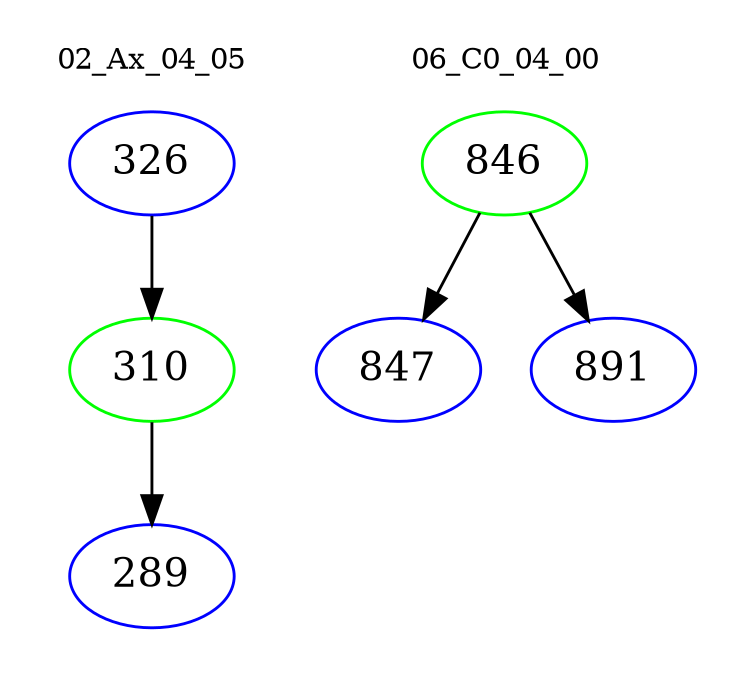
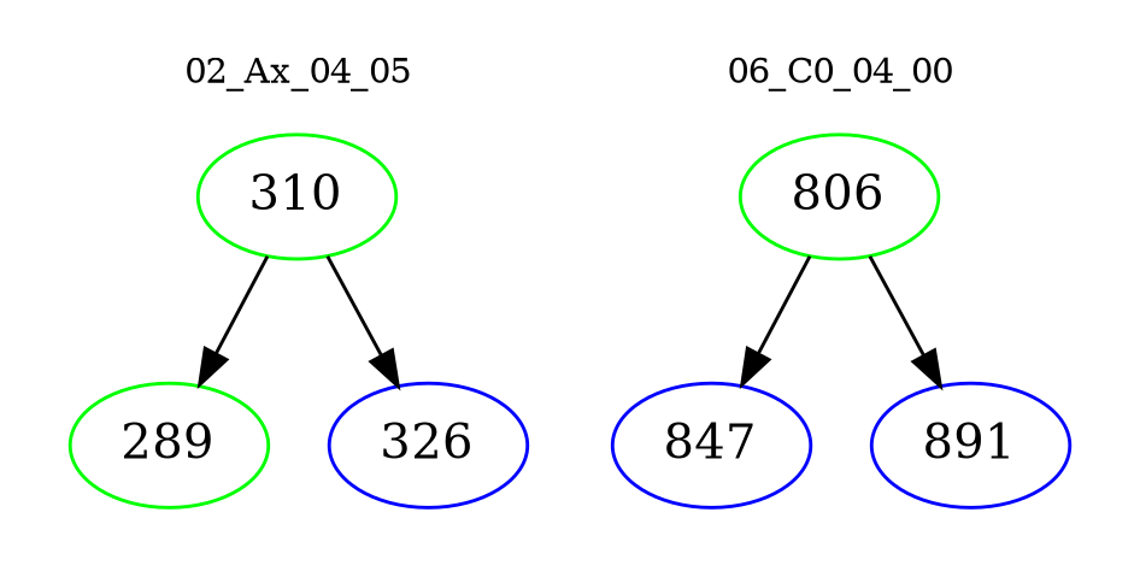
  digraph {
    node [color=green]
    edge [color=black]
    n1 [label=310]
-   n2 [color=blue label=289]
+   n2 [label=289]
    n3 [color=blue label=326]
-   n4 [label=846]
+   n4 [label=806]
    n5 [color=blue label=847]
    n6 [color=blue label=891]
    subgraph cluster_1 {
      color=white
      fontsize=10
      label="02_Ax_04_05"
      n1
      n2
      n3
    }
    subgraph cluster_2 {
      color=white
      fontsize=10
      label="06_C0_04_00"
      n4
      n5
      n6
    }
    n1 -> n2
-   n3 -> n1
+   n1 -> n3
    n4 -> n5
    n4 -> n6
  }
